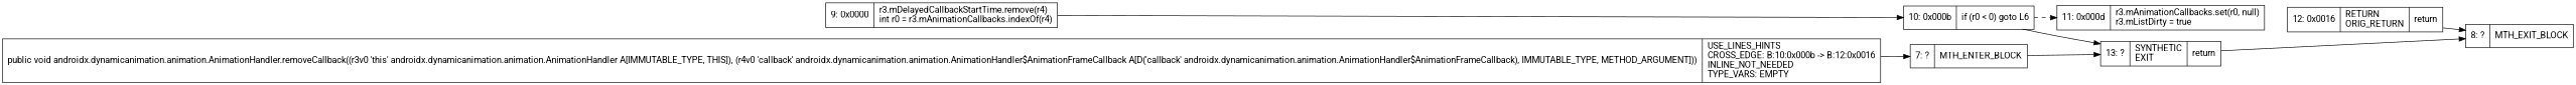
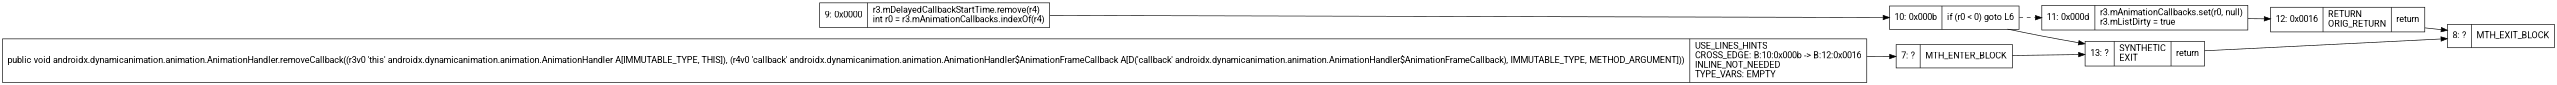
  digraph {
    fontname=Roboto
    rankdir=LR
    node [fontname=Roboto shape=record]
    edge [fontname=Roboto]
    n1 [label="{7\:\ ?|MTH_ENTER_BLOCK\l}"]
    n2 [label="{13\:\ ?|SYNTHETIC\lEXIT\l|return\l}"]
    n3 [label="{9\:\ 0x0000|r3.mDelayedCallbackStartTime.remove(r4)\lint r0 = r3.mAnimationCallbacks.indexOf(r4)\l}"]
    n4 [label="{10\:\ 0x000b|if (r0 \< 0) goto L6\l}"]
    n5 [label="{11\:\ 0x000d|r3.mAnimationCallbacks.set(r0, null)\lr3.mListDirty = true\l}"]
    n6 [label="{12\:\ 0x0016|RETURN\lORIG_RETURN\l|return\l}"]
    n7 [label="{8\:\ ?|MTH_EXIT_BLOCK\l}"]
    n8 [label="{public void androidx.dynamicanimation.animation.AnimationHandler.removeCallback((r3v0 'this' androidx.dynamicanimation.animation.AnimationHandler A[IMMUTABLE_TYPE, THIS]), (r4v0 'callback' androidx.dynamicanimation.animation.AnimationHandler$AnimationFrameCallback A[D('callback' androidx.dynamicanimation.animation.AnimationHandler$AnimationFrameCallback), IMMUTABLE_TYPE, METHOD_ARGUMENT]))  | USE_LINES_HINTS\lCROSS_EDGE: B:10:0x000b \-\> B:12:0x0016\lINLINE_NOT_NEEDED\lTYPE_VARS: EMPTY\l}"]
    n1 -> n2
    n2 -> n7
    n3 -> n4
    n4 -> n2
    n4 -> n5 [style=dashed]
+   n5 -> n6
    n6 -> n7
    n8 -> n1
  }
